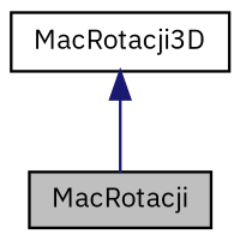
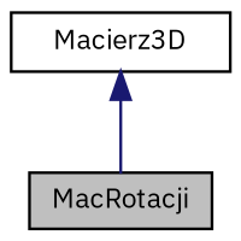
  digraph {
    fontname="IBM Plex Sans"
    node [color=black fontname="IBM Plex Sans" fontsize=10 shape=record style=filled]
    n1 [fillcolor=grey75 fontcolor=black height=0.2 label=MacRotacji width=0.4]
-   n2 [fillcolor=white height=0.2 label=MacRotacji3D width=0.4]
+   n2 [fillcolor=white height=0.2 label=Macierz3D width=0.4]
    n2 -> n1 [color=midnightblue dir=back fontname="IBM Plex Sans" fontsize=10 labelfontname=FreeSans labelfontsize=10 style=solid]
  }
